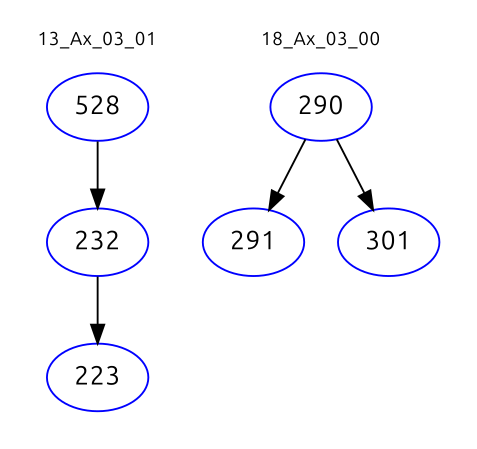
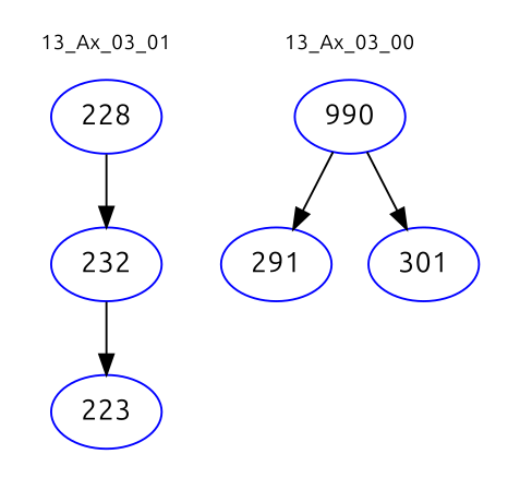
  digraph {
    fontname=Ubuntu
    node [color=blue fontname=Ubuntu]
    edge [color=black fontname=Ubuntu]
-   n1 [label=528]
+   n1 [label=228]
    n2 [label=223]
    n3 [label=232]
-   n4 [label=290]
+   n4 [label=990]
    n5 [label=291]
    n6 [label=301]
    subgraph cluster_1 {
      color=white
      fontsize=10
      label="13_Ax_03_01"
      n1
      n2
      n3
    }
    subgraph cluster_2 {
      color=white
      fontsize=10
-     label="18_Ax_03_00"
+     label="13_Ax_03_00"
      n4
      n5
      n6
    }
    n1 -> n3
    n3 -> n2
    n4 -> n5
    n4 -> n6
  }
